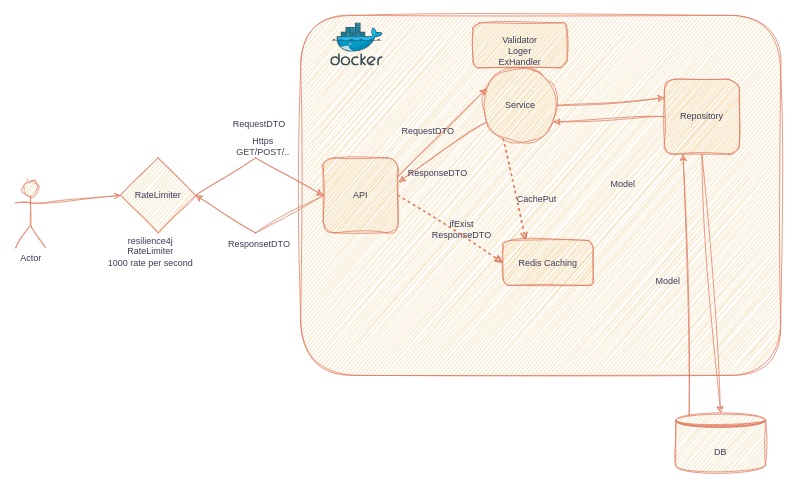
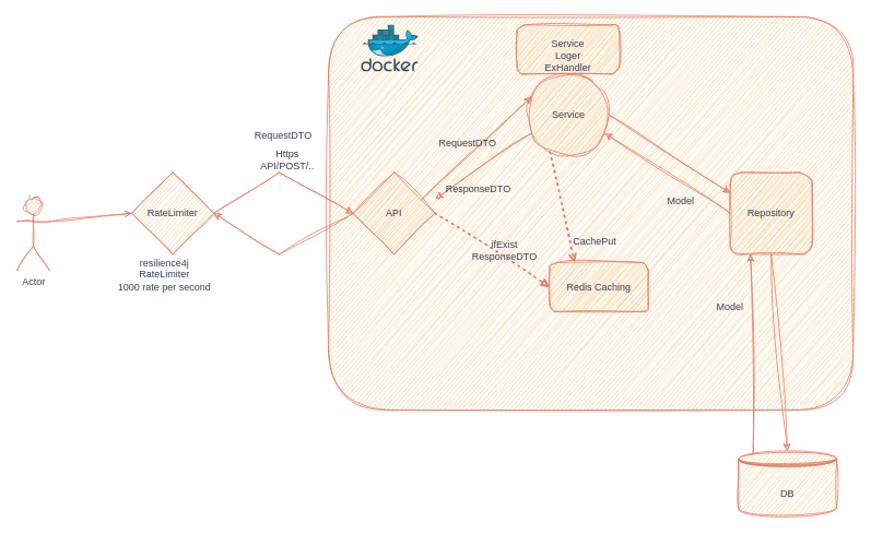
  <mxCell id="0" />
  <mxCell id="1" parent="0" />
  <mxCell id="2" value="" style="rounded=1;whiteSpace=wrap;html=1;sketch=1;curveFitting=1;jiggle=2;labelBackgroundColor=none;fillColor=#F2CC8F;strokeColor=#E07A5F;fontColor=#393C56;" vertex="1" parent="1"><mxGeometry x="400" y="20" width="640" height="480" as="geometry" /></mxCell>
  <mxCell id="3" value="DB" style="shape=datastore;whiteSpace=wrap;html=1;sketch=1;curveFitting=1;jiggle=2;labelBackgroundColor=none;fillColor=#F2CC8F;strokeColor=#E07A5F;fontColor=#393C56;" vertex="1" parent="1"><mxGeometry x="900" y="550" width="120" height="80" as="geometry" /></mxCell>
  <mxCell id="4" value="Actor" style="shape=umlActor;verticalLabelPosition=bottom;verticalAlign=top;html=1;outlineConnect=0;sketch=1;curveFitting=1;jiggle=2;labelBackgroundColor=none;fillColor=#F2CC8F;strokeColor=#E07A5F;fontColor=#393C56;" vertex="1" parent="1"><mxGeometry x="20" y="240" width="40" height="90" as="geometry" /></mxCell>
  <mxCell id="5" value="" style="endArrow=open;html=1;rounded=0;exitX=1;exitY=0.333;exitDx=0;exitDy=0;exitPerimeter=0;entryX=0;entryY=0.5;entryDx=0;entryDy=0;sketch=1;curveFitting=1;jiggle=2;labelBackgroundColor=none;strokeColor=#E07A5F;fontColor=default;" edge="1" parent="1" source="4" target="7"><mxGeometry width="50" height="50" relative="1" as="geometry"><mxPoint x="540" y="350" as="sourcePoint" /><mxPoint x="70" y="100" as="targetPoint" /><Array as="points" /></mxGeometry></mxCell>
  <mxCell id="6" value="" style="image;aspect=fixed;html=1;points=[];align=center;fontSize=12;image=img/lib/mscae/Docker.svg;sketch=1;curveFitting=1;jiggle=2;labelBackgroundColor=none;fillColor=#F2CC8F;strokeColor=#E07A5F;fontColor=#393C56;" vertex="1" parent="1"><mxGeometry x="440" y="30" width="70" height="57.4" as="geometry" /></mxCell>
  <mxCell id="7" value="RateLimiter" style="rhombus;whiteSpace=wrap;html=1;sketch=1;curveFitting=1;jiggle=2;labelBackgroundColor=none;fillColor=#F2CC8F;strokeColor=#E07A5F;fontColor=#393C56;" vertex="1" parent="1"><mxGeometry x="160" y="210" width="100" height="100" as="geometry" /></mxCell>
  <mxCell id="8" value="resilience4j&lt;div&gt;RateLimiter&lt;/div&gt;&lt;div&gt;1000 rate per second&lt;/div&gt;" style="text;html=1;align=center;verticalAlign=middle;whiteSpace=wrap;rounded=0;sketch=1;curveFitting=1;jiggle=2;labelBackgroundColor=none;fontColor=#393C56;" vertex="1" parent="1"><mxGeometry x="130" y="320" width="140" height="30" as="geometry" /></mxCell>
  <mxCell id="9" value="" style="endArrow=classic;html=1;rounded=0;exitX=1;exitY=0.5;exitDx=0;exitDy=0;entryX=0;entryY=0.5;entryDx=0;entryDy=0;sketch=1;curveFitting=1;jiggle=2;labelBackgroundColor=none;strokeColor=#E07A5F;fontColor=default;" edge="1" parent="1" source="7" target="10"><mxGeometry width="50" height="50" relative="1" as="geometry"><mxPoint x="610" y="340" as="sourcePoint" /><mxPoint x="660" y="290" as="targetPoint" /><Array as="points"><mxPoint x="340" y="210" /></Array></mxGeometry></mxCell>
- <mxCell id="10" value="API" style="rounded=1;whiteSpace=wrap;html=1;sketch=1;curveFitting=1;jiggle=2;labelBackgroundColor=none;fillColor=#F2CC8F;strokeColor=#E07A5F;fontColor=#393C56;" vertex="1" parent="1"><mxGeometry x="430" y="210" width="100" height="100" as="geometry" /></mxCell>
- <mxCell id="11" value="Https GET/POST/.." style="text;html=1;align=center;verticalAlign=middle;whiteSpace=wrap;rounded=0;sketch=1;curveFitting=1;jiggle=2;labelBackgroundColor=none;fontColor=#393C56;" vertex="1" parent="1"><mxGeometry x="320" y="180" width="60" height="30" as="geometry" /></mxCell>
+ <mxCell id="10" value="API" style="rhombus;whiteSpace=wrap;html=1;sketch=1;curveFitting=1;jiggle=2;labelBackgroundColor=none;fillColor=#F2CC8F;strokeColor=#E07A5F;fontColor=#393C56;" vertex="1" parent="1"><mxGeometry x="430" y="210" width="100" height="100" as="geometry" /></mxCell>
+ <mxCell id="11" value="Https API/POST/.." style="text;html=1;align=center;verticalAlign=middle;whiteSpace=wrap;rounded=0;sketch=1;curveFitting=1;jiggle=2;labelBackgroundColor=none;fontColor=#393C56;" vertex="1" parent="1"><mxGeometry x="320" y="180" width="60" height="30" as="geometry" /></mxCell>
  <mxCell id="12" value="Service" style="ellipse;whiteSpace=wrap;html=1;sketch=1;curveFitting=1;jiggle=2;labelBackgroundColor=none;fillColor=#F2CC8F;strokeColor=#E07A5F;fontColor=#393C56;" vertex="1" parent="1"><mxGeometry x="642.5" y="90" width="100" height="100" as="geometry" /></mxCell>
- <mxCell id="13" value="&lt;br&gt;&lt;div&gt;Validator&lt;/div&gt;&lt;div&gt;Loger&lt;/div&gt;&lt;div&gt;ExHandler&lt;/div&gt;" style="rounded=1;whiteSpace=wrap;html=1;sketch=1;curveFitting=1;jiggle=2;labelBackgroundColor=none;fillColor=#F2CC8F;strokeColor=#E07A5F;fontColor=#393C56;" vertex="1" parent="1"><mxGeometry x="630" y="30" width="125" height="60" as="geometry" /></mxCell>
+ <mxCell id="13" value="&lt;br&gt;&lt;div&gt;Service&lt;/div&gt;&lt;div&gt;Loger&lt;/div&gt;&lt;div&gt;ExHandler&lt;/div&gt;" style="rounded=1;whiteSpace=wrap;html=1;sketch=1;curveFitting=1;jiggle=2;labelBackgroundColor=none;fillColor=#F2CC8F;strokeColor=#E07A5F;fontColor=#393C56;" vertex="1" parent="1"><mxGeometry x="630" y="30" width="125" height="60" as="geometry" /></mxCell>
  <mxCell id="14" value="RequestDTO" style="text;html=1;align=center;verticalAlign=middle;whiteSpace=wrap;rounded=0;sketch=1;curveFitting=1;jiggle=2;labelBackgroundColor=none;fontColor=#393C56;" vertex="1" parent="1"><mxGeometry x="300" y="150" width="90" height="30" as="geometry" /></mxCell>
  <mxCell id="15" value="" style="endArrow=classic;html=1;rounded=0;exitX=0;exitY=0.5;exitDx=0;exitDy=0;entryX=1;entryY=0.5;entryDx=0;entryDy=0;sketch=1;curveFitting=1;jiggle=2;labelBackgroundColor=none;strokeColor=#E07A5F;fontColor=default;" edge="1" parent="1" source="10" target="7"><mxGeometry width="50" height="50" relative="1" as="geometry"><mxPoint x="610" y="340" as="sourcePoint" /><mxPoint x="660" y="290" as="targetPoint" /><Array as="points"><mxPoint x="340" y="310" /></Array></mxGeometry></mxCell>
- <mxCell id="16" value="ResponsetDTO" style="text;html=1;align=center;verticalAlign=middle;whiteSpace=wrap;rounded=0;sketch=1;curveFitting=1;jiggle=2;labelBackgroundColor=none;fontColor=#393C56;" vertex="1" parent="1"><mxGeometry x="300" y="310" width="90" height="30" as="geometry" /></mxCell>
- <mxCell id="17" value="Repository" style="rounded=1;whiteSpace=wrap;html=1;sketch=1;curveFitting=1;jiggle=2;labelBackgroundColor=none;fillColor=#F2CC8F;strokeColor=#E07A5F;fontColor=#393C56;" vertex="1" parent="1"><mxGeometry x="885" y="105" width="100" height="100" as="geometry" /></mxCell>
+ <mxCell id="17" value="Repository" style="rounded=1;whiteSpace=wrap;html=1;sketch=1;curveFitting=1;jiggle=2;labelBackgroundColor=none;fillColor=#F2CC8F;strokeColor=#E07A5F;fontColor=#393C56;" vertex="1" parent="1"><mxGeometry x="890" y="210" width="100" height="100" as="geometry" /></mxCell>
  <mxCell id="18" value="Redis Caching" style="rounded=1;whiteSpace=wrap;html=1;sketch=1;curveFitting=1;jiggle=2;labelBackgroundColor=none;fillColor=#F2CC8F;strokeColor=#E07A5F;fontColor=#393C56;" vertex="1" parent="1"><mxGeometry x="670" y="320" width="120" height="60" as="geometry" /></mxCell>
- <mxCell id="19" value="CachePut" style="text;html=1;align=center;verticalAlign=middle;whiteSpace=wrap;rounded=0;sketch=1;curveFitting=1;jiggle=2;labelBackgroundColor=none;fontColor=#393C56;" vertex="1" parent="1"><mxGeometry x="685" y="250" width="60" height="30" as="geometry" /></mxCell>
+ <mxCell id="19" value="CachePut" style="text;html=1;align=center;verticalAlign=middle;whiteSpace=wrap;rounded=0;sketch=1;curveFitting=1;jiggle=2;labelBackgroundColor=none;fontColor=#393C56;" vertex="1" parent="1"><mxGeometry x="695" y="280" width="60" height="30" as="geometry" /></mxCell>
  <mxCell id="20" value="" style="endArrow=classic;html=1;rounded=0;exitX=1;exitY=0.25;exitDx=0;exitDy=0;entryX=0;entryY=0.25;entryDx=0;entryDy=0;sketch=1;curveFitting=1;jiggle=2;labelBackgroundColor=none;strokeColor=#E07A5F;fontColor=default;" edge="1" parent="1" source="10" target="12"><mxGeometry width="50" height="50" relative="1" as="geometry"><mxPoint x="610" y="450" as="sourcePoint" /><mxPoint x="660" y="400" as="targetPoint" /></mxGeometry></mxCell>
  <mxCell id="21" value="" style="endArrow=open;dashed=1;html=1;dashPattern=1 3;strokeWidth=2;rounded=0;exitX=0.25;exitY=1;exitDx=0;exitDy=0;entryX=0.25;entryY=0;entryDx=0;entryDy=0;sketch=1;curveFitting=1;jiggle=2;labelBackgroundColor=none;strokeColor=#E07A5F;fontColor=default;" edge="1" parent="1" source="12" target="18"><mxGeometry width="50" height="50" relative="1" as="geometry"><mxPoint x="610" y="450" as="sourcePoint" /><mxPoint x="660" y="400" as="targetPoint" /></mxGeometry></mxCell>
  <mxCell id="22" value="ifExist&lt;div&gt;ResponseDTO&lt;/div&gt;" style="text;html=1;align=center;verticalAlign=middle;whiteSpace=wrap;rounded=0;sketch=1;curveFitting=1;jiggle=2;labelBackgroundColor=none;fontColor=#393C56;" vertex="1" parent="1"><mxGeometry x="585" y="290" width="60" height="30" as="geometry" /></mxCell>
  <mxCell id="23" value="" style="endArrow=block;dashed=1;html=1;dashPattern=1 3;strokeWidth=2;rounded=0;entryX=0;entryY=0.5;entryDx=0;entryDy=0;exitX=1;exitY=0.5;exitDx=0;exitDy=0;sketch=1;curveFitting=1;jiggle=2;labelBackgroundColor=none;strokeColor=#E07A5F;fontColor=default;" edge="1" parent="1" source="10" target="18"><mxGeometry width="50" height="50" relative="1" as="geometry"><mxPoint x="610" y="450" as="sourcePoint" /><mxPoint x="660" y="400" as="targetPoint" /></mxGeometry></mxCell>
  <mxCell id="24" value="" style="endArrow=classic;html=1;rounded=0;exitX=1;exitY=0.5;exitDx=0;exitDy=0;entryX=0;entryY=0.25;entryDx=0;entryDy=0;sketch=1;curveFitting=1;jiggle=2;labelBackgroundColor=none;strokeColor=#E07A5F;fontColor=default;" edge="1" parent="1" source="12" target="17"><mxGeometry width="50" height="50" relative="1" as="geometry"><mxPoint x="610" y="450" as="sourcePoint" /><mxPoint x="660" y="400" as="targetPoint" /></mxGeometry></mxCell>
  <mxCell id="25" value="" style="endArrow=classic;html=1;rounded=0;exitX=0.5;exitY=1;exitDx=0;exitDy=0;entryX=0.5;entryY=0;entryDx=0;entryDy=0;sketch=1;curveFitting=1;jiggle=2;labelBackgroundColor=none;strokeColor=#E07A5F;fontColor=default;" edge="1" parent="1" source="17" target="3"><mxGeometry width="50" height="50" relative="1" as="geometry"><mxPoint x="610" y="450" as="sourcePoint" /><mxPoint x="660" y="400" as="targetPoint" /></mxGeometry></mxCell>
  <mxCell id="26" value="" style="endArrow=classic;html=1;rounded=0;exitX=0.15;exitY=0.05;exitDx=0;exitDy=0;exitPerimeter=0;entryX=0.25;entryY=1;entryDx=0;entryDy=0;sketch=1;curveFitting=1;jiggle=2;labelBackgroundColor=none;strokeColor=#E07A5F;fontColor=default;" edge="1" parent="1" source="3" target="17"><mxGeometry width="50" height="50" relative="1" as="geometry"><mxPoint x="610" y="450" as="sourcePoint" /><mxPoint x="660" y="400" as="targetPoint" /></mxGeometry></mxCell>
  <mxCell id="27" value="Model" style="text;html=1;align=center;verticalAlign=middle;whiteSpace=wrap;rounded=0;sketch=1;curveFitting=1;jiggle=2;labelBackgroundColor=none;fontColor=#393C56;" vertex="1" parent="1"><mxGeometry x="860" y="360" width="60" height="30" as="geometry" /></mxCell>
  <mxCell id="28" value="" style="endArrow=classic;html=1;rounded=0;exitX=0;exitY=0.5;exitDx=0;exitDy=0;entryX=1;entryY=0.75;entryDx=0;entryDy=0;sketch=1;curveFitting=1;jiggle=2;labelBackgroundColor=none;strokeColor=#E07A5F;fontColor=default;" edge="1" parent="1" source="17" target="12"><mxGeometry width="50" height="50" relative="1" as="geometry"><mxPoint x="610" y="450" as="sourcePoint" /><mxPoint x="660" y="400" as="targetPoint" /></mxGeometry></mxCell>
  <mxCell id="29" value="Model" style="text;html=1;align=center;verticalAlign=middle;whiteSpace=wrap;rounded=0;sketch=1;curveFitting=1;jiggle=2;labelBackgroundColor=none;fontColor=#393C56;" vertex="1" parent="1"><mxGeometry x="800" y="230" width="60" height="30" as="geometry" /></mxCell>
  <mxCell id="30" value="" style="endArrow=classic;html=1;rounded=0;exitX=0;exitY=0.75;exitDx=0;exitDy=0;entryX=1.01;entryY=0.32;entryDx=0;entryDy=0;entryPerimeter=0;sketch=1;curveFitting=1;jiggle=2;labelBackgroundColor=none;strokeColor=#E07A5F;fontColor=default;" edge="1" parent="1" source="12" target="10"><mxGeometry width="50" height="50" relative="1" as="geometry"><mxPoint x="610" y="450" as="sourcePoint" /><mxPoint x="660" y="400" as="targetPoint" /></mxGeometry></mxCell>
  <mxCell id="31" value="ResponseDTO" style="text;html=1;align=center;verticalAlign=middle;whiteSpace=wrap;rounded=0;sketch=1;curveFitting=1;jiggle=2;labelBackgroundColor=none;fontColor=#393C56;" vertex="1" parent="1"><mxGeometry x="552.5" y="215" width="60" height="30" as="geometry" /></mxCell>
  <mxCell id="32" value="RequestDTO" style="text;html=1;align=center;verticalAlign=middle;whiteSpace=wrap;rounded=0;sketch=1;curveFitting=1;jiggle=2;labelBackgroundColor=none;fontColor=#393C56;" vertex="1" parent="1"><mxGeometry x="540" y="160" width="60" height="30" as="geometry" /></mxCell>
